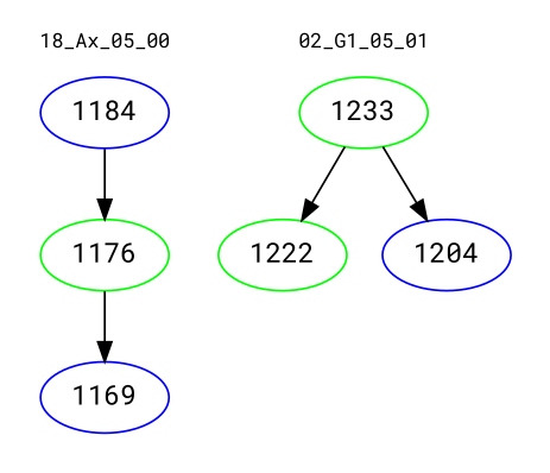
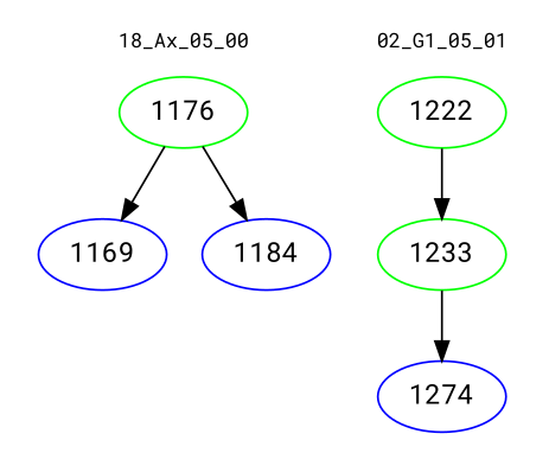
  digraph {
    fontname="Roboto Mono"
    node [color=green fontname="Roboto Mono"]
    edge [color=black fontname="Roboto Mono"]
    n1 [label=1176]
    n2 [color=blue label=1169]
    n3 [color=blue label=1184]
    n4 [label=1233]
    n5 [label=1222]
-   n6 [color=blue label=1204]
+   n6 [color=blue label=1274]
    subgraph cluster_1 {
      color=white
      fontsize=10
      label="18_Ax_05_00"
      n1
      n2
      n3
    }
    subgraph cluster_2 {
      color=white
      fontsize=10
      label="02_G1_05_01"
      n4
      n5
      n6
    }
    n1 -> n2
-   n3 -> n1
-   n4 -> n5
+   n1 -> n3
+   n5 -> n4
    n4 -> n6
  }
